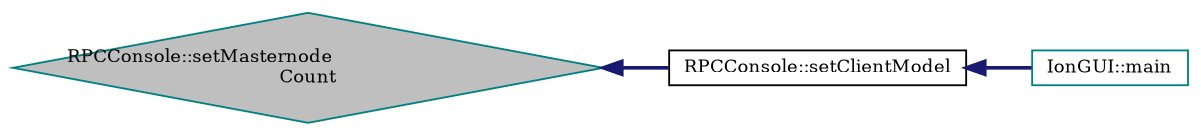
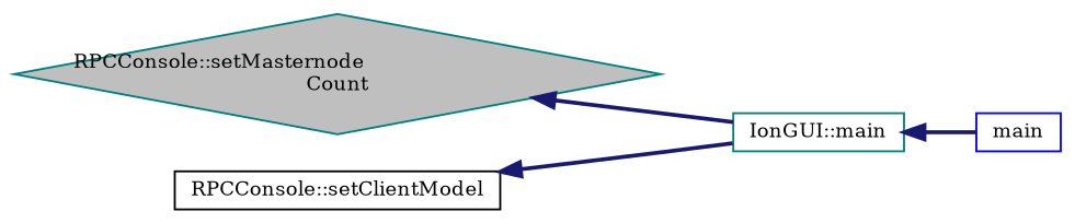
  digraph {
    fontname="DejaVu Serif"
    rankdir=LR
    node [color=teal fillcolor=white fontname="DejaVu Serif" fontsize=10 shape=box style=filled]
    edge [color=midnightblue dir=back fontname="DejaVu Serif" fontsize=10 labelfontname=Helvetica labelfontsize=10 style=bold]
    n1 [fillcolor=grey75 fontcolor=black height=0.2 label="RPCConsole::setMasternode\lCount" shape=diamond width=0.4]
    n2 [color=black height=0.2 label="RPCConsole::setClientModel" width=0.4]
    n3 [height=0.2 label="IonGUI::main" width=0.4]
-   n1 -> n2
+   n4 [color=blue height=0.2 label=main width=0.4]
+   n1 -> n3
    n2 -> n3
+   n3 -> n4
  }
